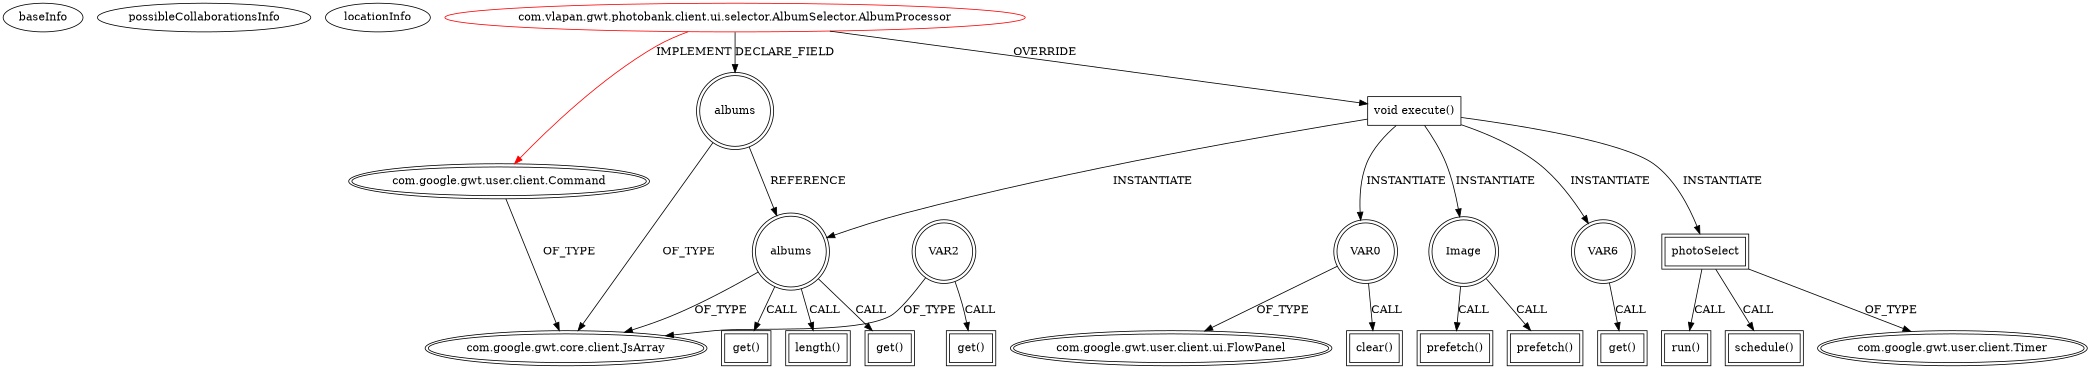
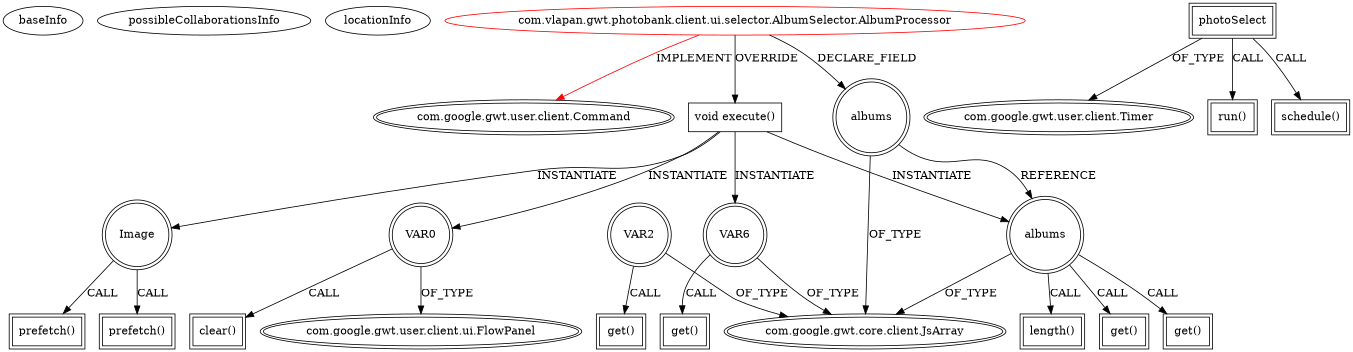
  digraph {
    node [isFrameworkType=true vertexType=INSIDE_CALL peripheries=2 shape=box]
    baseInfo [category=extension_graph graphId=4622 isAnonymous=false possibleRelation=false isFrameworkType="" vertexType="" peripheries="" shape=""]
    possibleCollaborationsInfo [isFrameworkType="" vertexType="" peripheries="" shape=""]
    locationInfo [contextSignature=AlbumProcessor filePath="/vlapan-PhotoBank/PhotoBank-master/src/com/vlapan/gwt/photobank/client/ui/selector/AlbumSelector.java" graphId=4622 projectName="vlapan-PhotoBank" isFrameworkType="" vertexType="" peripheries="" shape=""]
    n4 [color=red isFrameworkType=false label="com.vlapan.gwt.photobank.client.ui.selector.AlbumSelector.AlbumProcessor" vertexType=ROOT_CLIENT_CLASS_DECLARATION peripheries="" shape=""]
    n5 [label="com.google.gwt.user.client.Command" vertexType=FRAMEWORK_INTERFACE_TYPE shape=""]
    n6 [label=albums shape=circle vertexType=FIELD_DECLARATION]
    n7 [isFrameworkType=false label="void execute()" vertexType=OVERRIDING_METHOD_DECLARATION peripheries=""]
    n8 [label="com.google.gwt.core.client.JsArray" vertexType=FRAMEWORK_CLASS_TYPE shape=""]
    n9 [label=albums shape=circle vertexType=VARIABLE_EXPRESION]
    n10 [label=VAR0 shape=circle vertexType=VARIABLE_EXPRESION]
    n11 [label=Image shape=circle vertexType=VARIABLE_EXPRESION]
    n12 [label=VAR6 shape=circle vertexType=VARIABLE_EXPRESION]
    n13 [label=photoSelect vertexType=VARIABLE_EXPRESION]
    n14 [label="get()"]
    n15 [label="length()"]
    n16 [label="get()"]
    n17 [label="com.google.gwt.user.client.ui.FlowPanel" vertexType=FRAMEWORK_CLASS_TYPE shape=""]
    n18 [label="clear()"]
    n19 [label="prefetch()"]
    n20 [label="prefetch()"]
    n21 [label=VAR2 shape=circle vertexType=VARIABLE_EXPRESION]
    n22 [label="get()"]
    n23 [label="get()"]
    n24 [label="com.google.gwt.user.client.Timer" vertexType=FRAMEWORK_CLASS_TYPE shape=""]
    n25 [label="run()"]
    n26 [label="schedule()"]
    n4 -> n5 [color=red label=IMPLEMENT]
    n4 -> n6 [label=DECLARE_FIELD]
    n4 -> n7 [label=OVERRIDE]
    n6 -> n8 [label=OF_TYPE]
    n6 -> n9 [label=REFERENCE]
    n7 -> n9 [label=INSTANTIATE]
    n7 -> n10 [label=INSTANTIATE]
    n7 -> n11 [label=INSTANTIATE]
    n7 -> n12 [label=INSTANTIATE]
-   n7 -> n13 [label=INSTANTIATE]
    n9 -> n8 [label=OF_TYPE]
    n9 -> n14 [label=CALL]
    n9 -> n15 [label=CALL]
    n9 -> n16 [label=CALL]
    n10 -> n17 [label=OF_TYPE]
    n10 -> n18 [label=CALL]
    n11 -> n19 [label=CALL]
    n11 -> n20 [label=CALL]
-   n5 -> n8 [label=OF_TYPE]
+   n12 -> n8 [label=OF_TYPE]
    n12 -> n23 [label=CALL]
    n13 -> n24 [label=OF_TYPE]
    n13 -> n25 [label=CALL]
    n13 -> n26 [label=CALL]
    n21 -> n8 [label=OF_TYPE]
    n21 -> n22 [label=CALL]
  }
